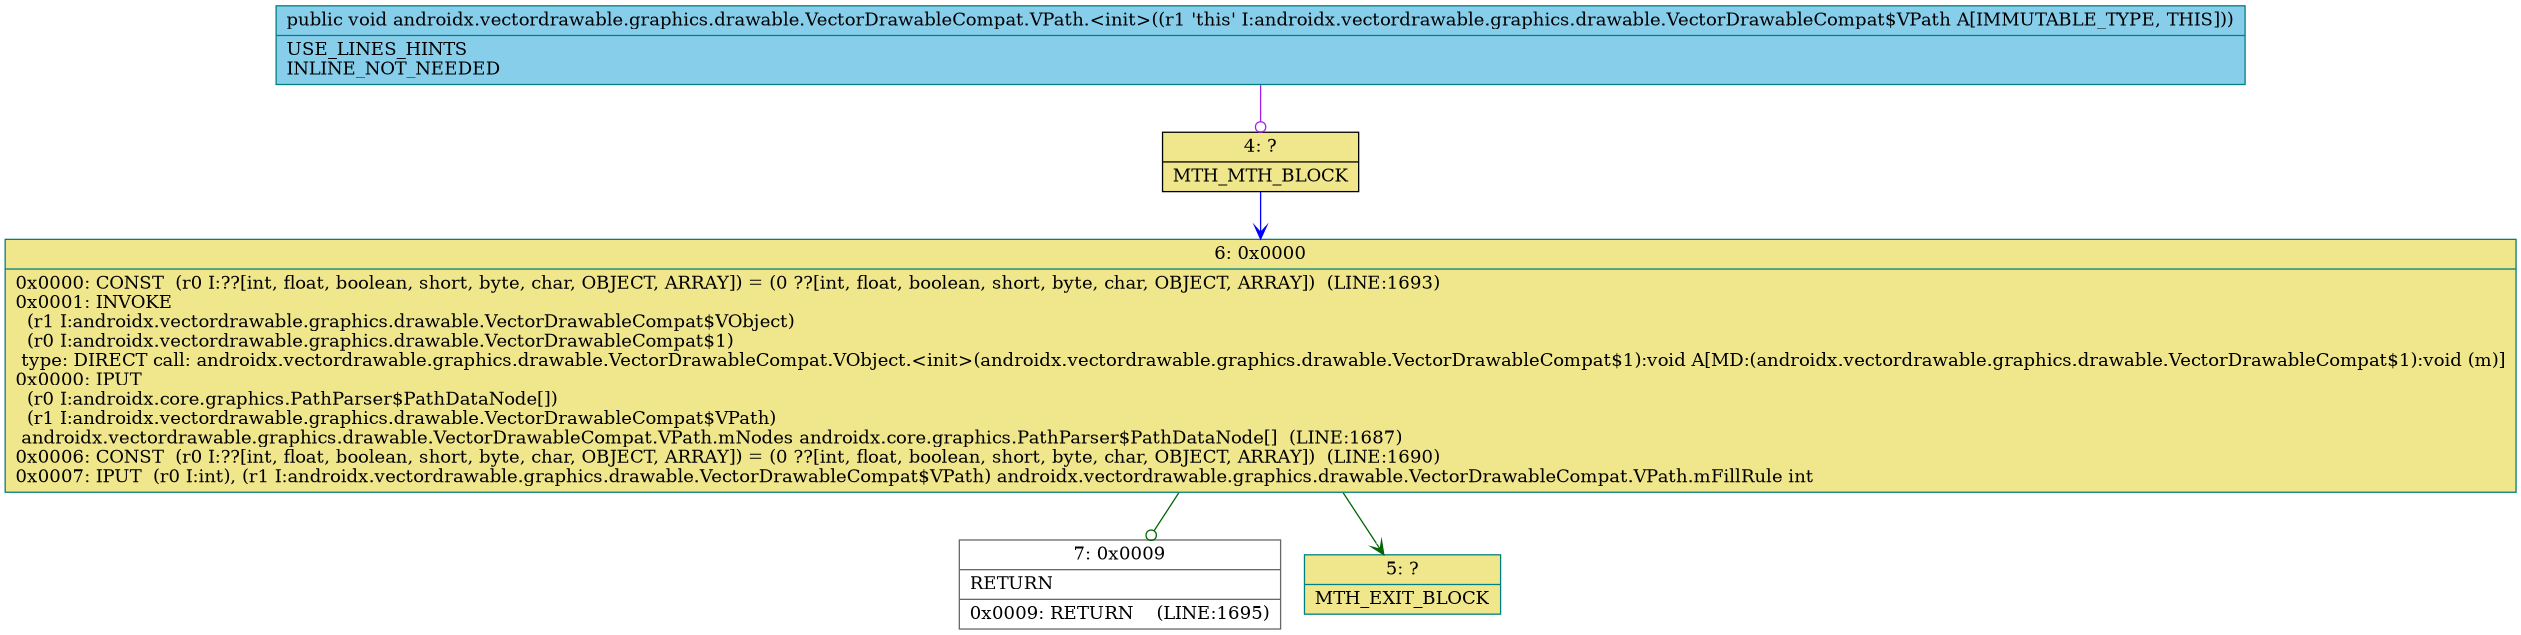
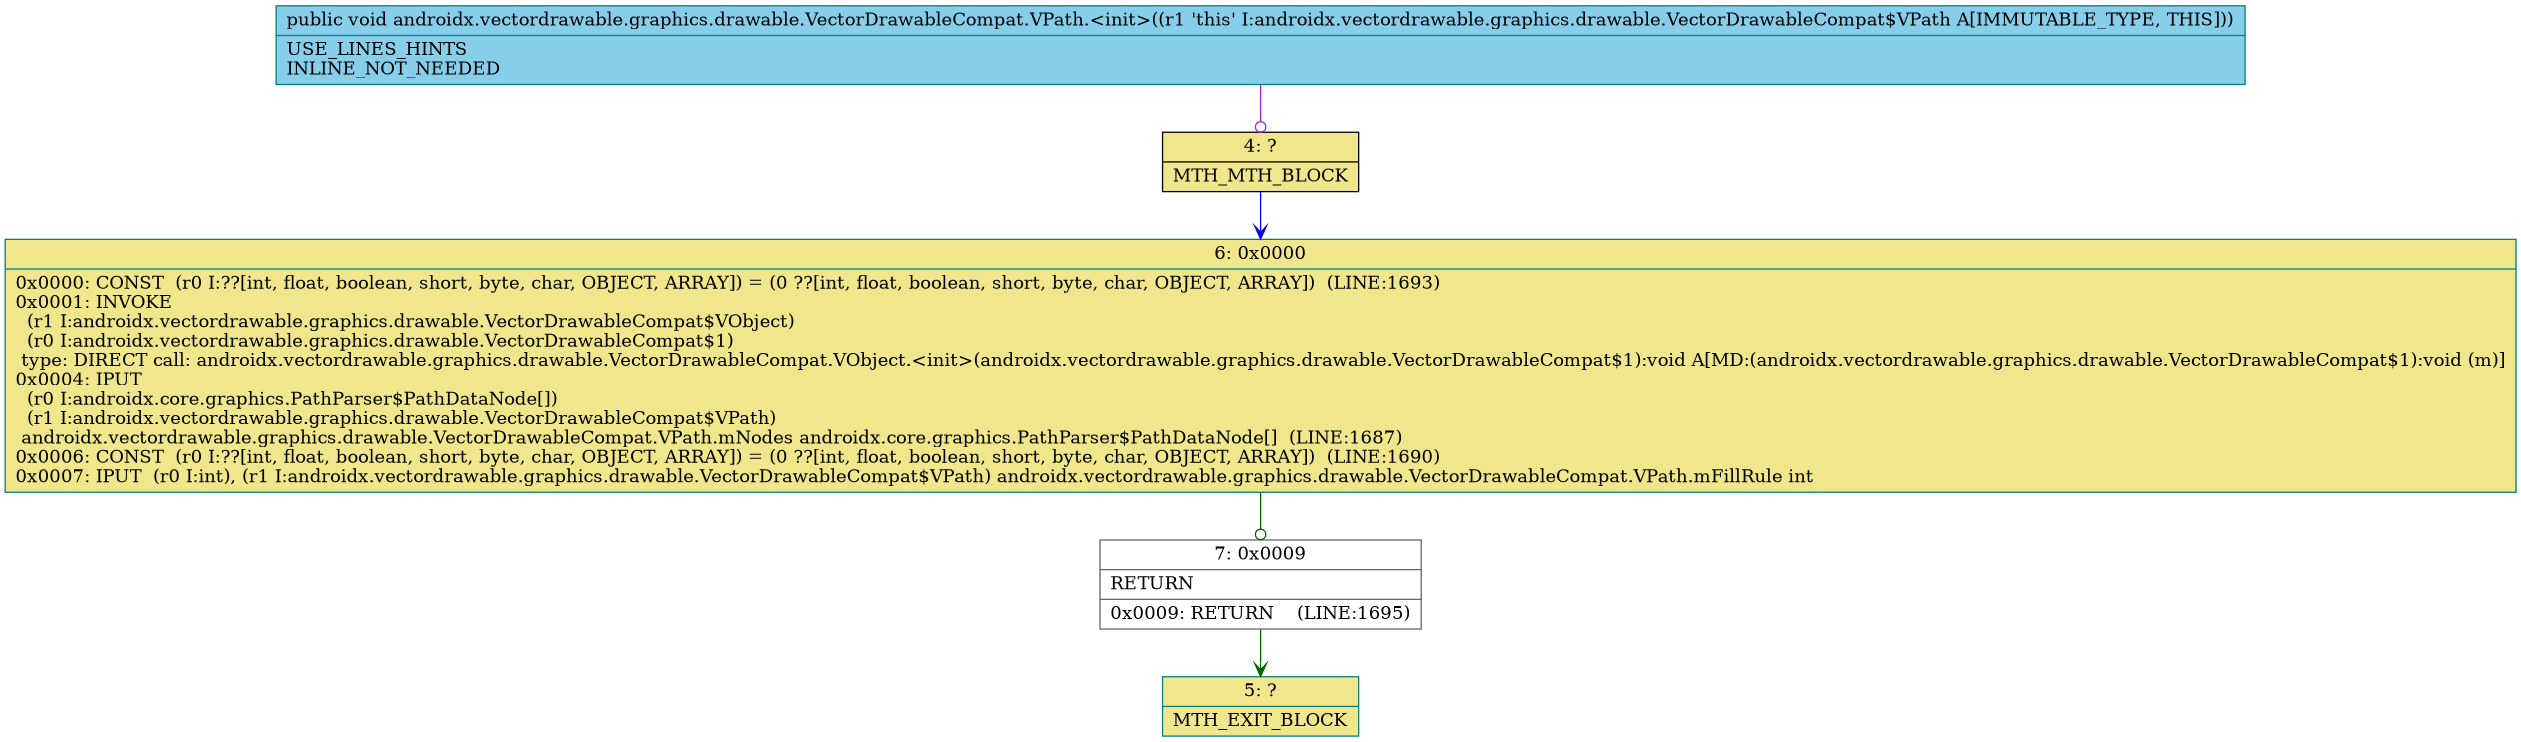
  digraph {
    node [color=teal fillcolor=khaki shape=record style=filled]
    edge [arrowhead=vee color=darkgreen]
    n1 [color=black label="{4\:\ ?|MTH_MTH_BLOCK\l}"]
-   n2 [label="{6\:\ 0x0000|0x0000: CONST  (r0 I:??[int, float, boolean, short, byte, char, OBJECT, ARRAY]) = (0 ??[int, float, boolean, short, byte, char, OBJECT, ARRAY])  (LINE:1693)\l0x0001: INVOKE  \l  (r1 I:androidx.vectordrawable.graphics.drawable.VectorDrawableCompat$VObject)\l  (r0 I:androidx.vectordrawable.graphics.drawable.VectorDrawableCompat$1)\l type: DIRECT call: androidx.vectordrawable.graphics.drawable.VectorDrawableCompat.VObject.\<init\>(androidx.vectordrawable.graphics.drawable.VectorDrawableCompat$1):void A[MD:(androidx.vectordrawable.graphics.drawable.VectorDrawableCompat$1):void (m)]\l0x0000: IPUT  \l  (r0 I:androidx.core.graphics.PathParser$PathDataNode[])\l  (r1 I:androidx.vectordrawable.graphics.drawable.VectorDrawableCompat$VPath)\l androidx.vectordrawable.graphics.drawable.VectorDrawableCompat.VPath.mNodes androidx.core.graphics.PathParser$PathDataNode[]  (LINE:1687)\l0x0006: CONST  (r0 I:??[int, float, boolean, short, byte, char, OBJECT, ARRAY]) = (0 ??[int, float, boolean, short, byte, char, OBJECT, ARRAY])  (LINE:1690)\l0x0007: IPUT  (r0 I:int), (r1 I:androidx.vectordrawable.graphics.drawable.VectorDrawableCompat$VPath) androidx.vectordrawable.graphics.drawable.VectorDrawableCompat.VPath.mFillRule int \l}"]
+   n2 [label="{6\:\ 0x0000|0x0000: CONST  (r0 I:??[int, float, boolean, short, byte, char, OBJECT, ARRAY]) = (0 ??[int, float, boolean, short, byte, char, OBJECT, ARRAY])  (LINE:1693)\l0x0001: INVOKE  \l  (r1 I:androidx.vectordrawable.graphics.drawable.VectorDrawableCompat$VObject)\l  (r0 I:androidx.vectordrawable.graphics.drawable.VectorDrawableCompat$1)\l type: DIRECT call: androidx.vectordrawable.graphics.drawable.VectorDrawableCompat.VObject.\<init\>(androidx.vectordrawable.graphics.drawable.VectorDrawableCompat$1):void A[MD:(androidx.vectordrawable.graphics.drawable.VectorDrawableCompat$1):void (m)]\l0x0004: IPUT  \l  (r0 I:androidx.core.graphics.PathParser$PathDataNode[])\l  (r1 I:androidx.vectordrawable.graphics.drawable.VectorDrawableCompat$VPath)\l androidx.vectordrawable.graphics.drawable.VectorDrawableCompat.VPath.mNodes androidx.core.graphics.PathParser$PathDataNode[]  (LINE:1687)\l0x0006: CONST  (r0 I:??[int, float, boolean, short, byte, char, OBJECT, ARRAY]) = (0 ??[int, float, boolean, short, byte, char, OBJECT, ARRAY])  (LINE:1690)\l0x0007: IPUT  (r0 I:int), (r1 I:androidx.vectordrawable.graphics.drawable.VectorDrawableCompat$VPath) androidx.vectordrawable.graphics.drawable.VectorDrawableCompat.VPath.mFillRule int \l}"]
    n3 [color=gray40 fillcolor=white label="{7\:\ 0x0009|RETURN\l|0x0009: RETURN    (LINE:1695)\l}"]
    n4 [label="{5\:\ ?|MTH_EXIT_BLOCK\l}"]
    n5 [fillcolor=skyblue label="{public void androidx.vectordrawable.graphics.drawable.VectorDrawableCompat.VPath.\<init\>((r1 'this' I:androidx.vectordrawable.graphics.drawable.VectorDrawableCompat$VPath A[IMMUTABLE_TYPE, THIS]))  | USE_LINES_HINTS\lINLINE_NOT_NEEDED\l}"]
    n1 -> n2 [color=blue]
    n2 -> n3 [arrowhead=odot]
-   n2 -> n4
+   n3 -> n4
    n5 -> n1 [arrowhead=odot color=purple]
  }
